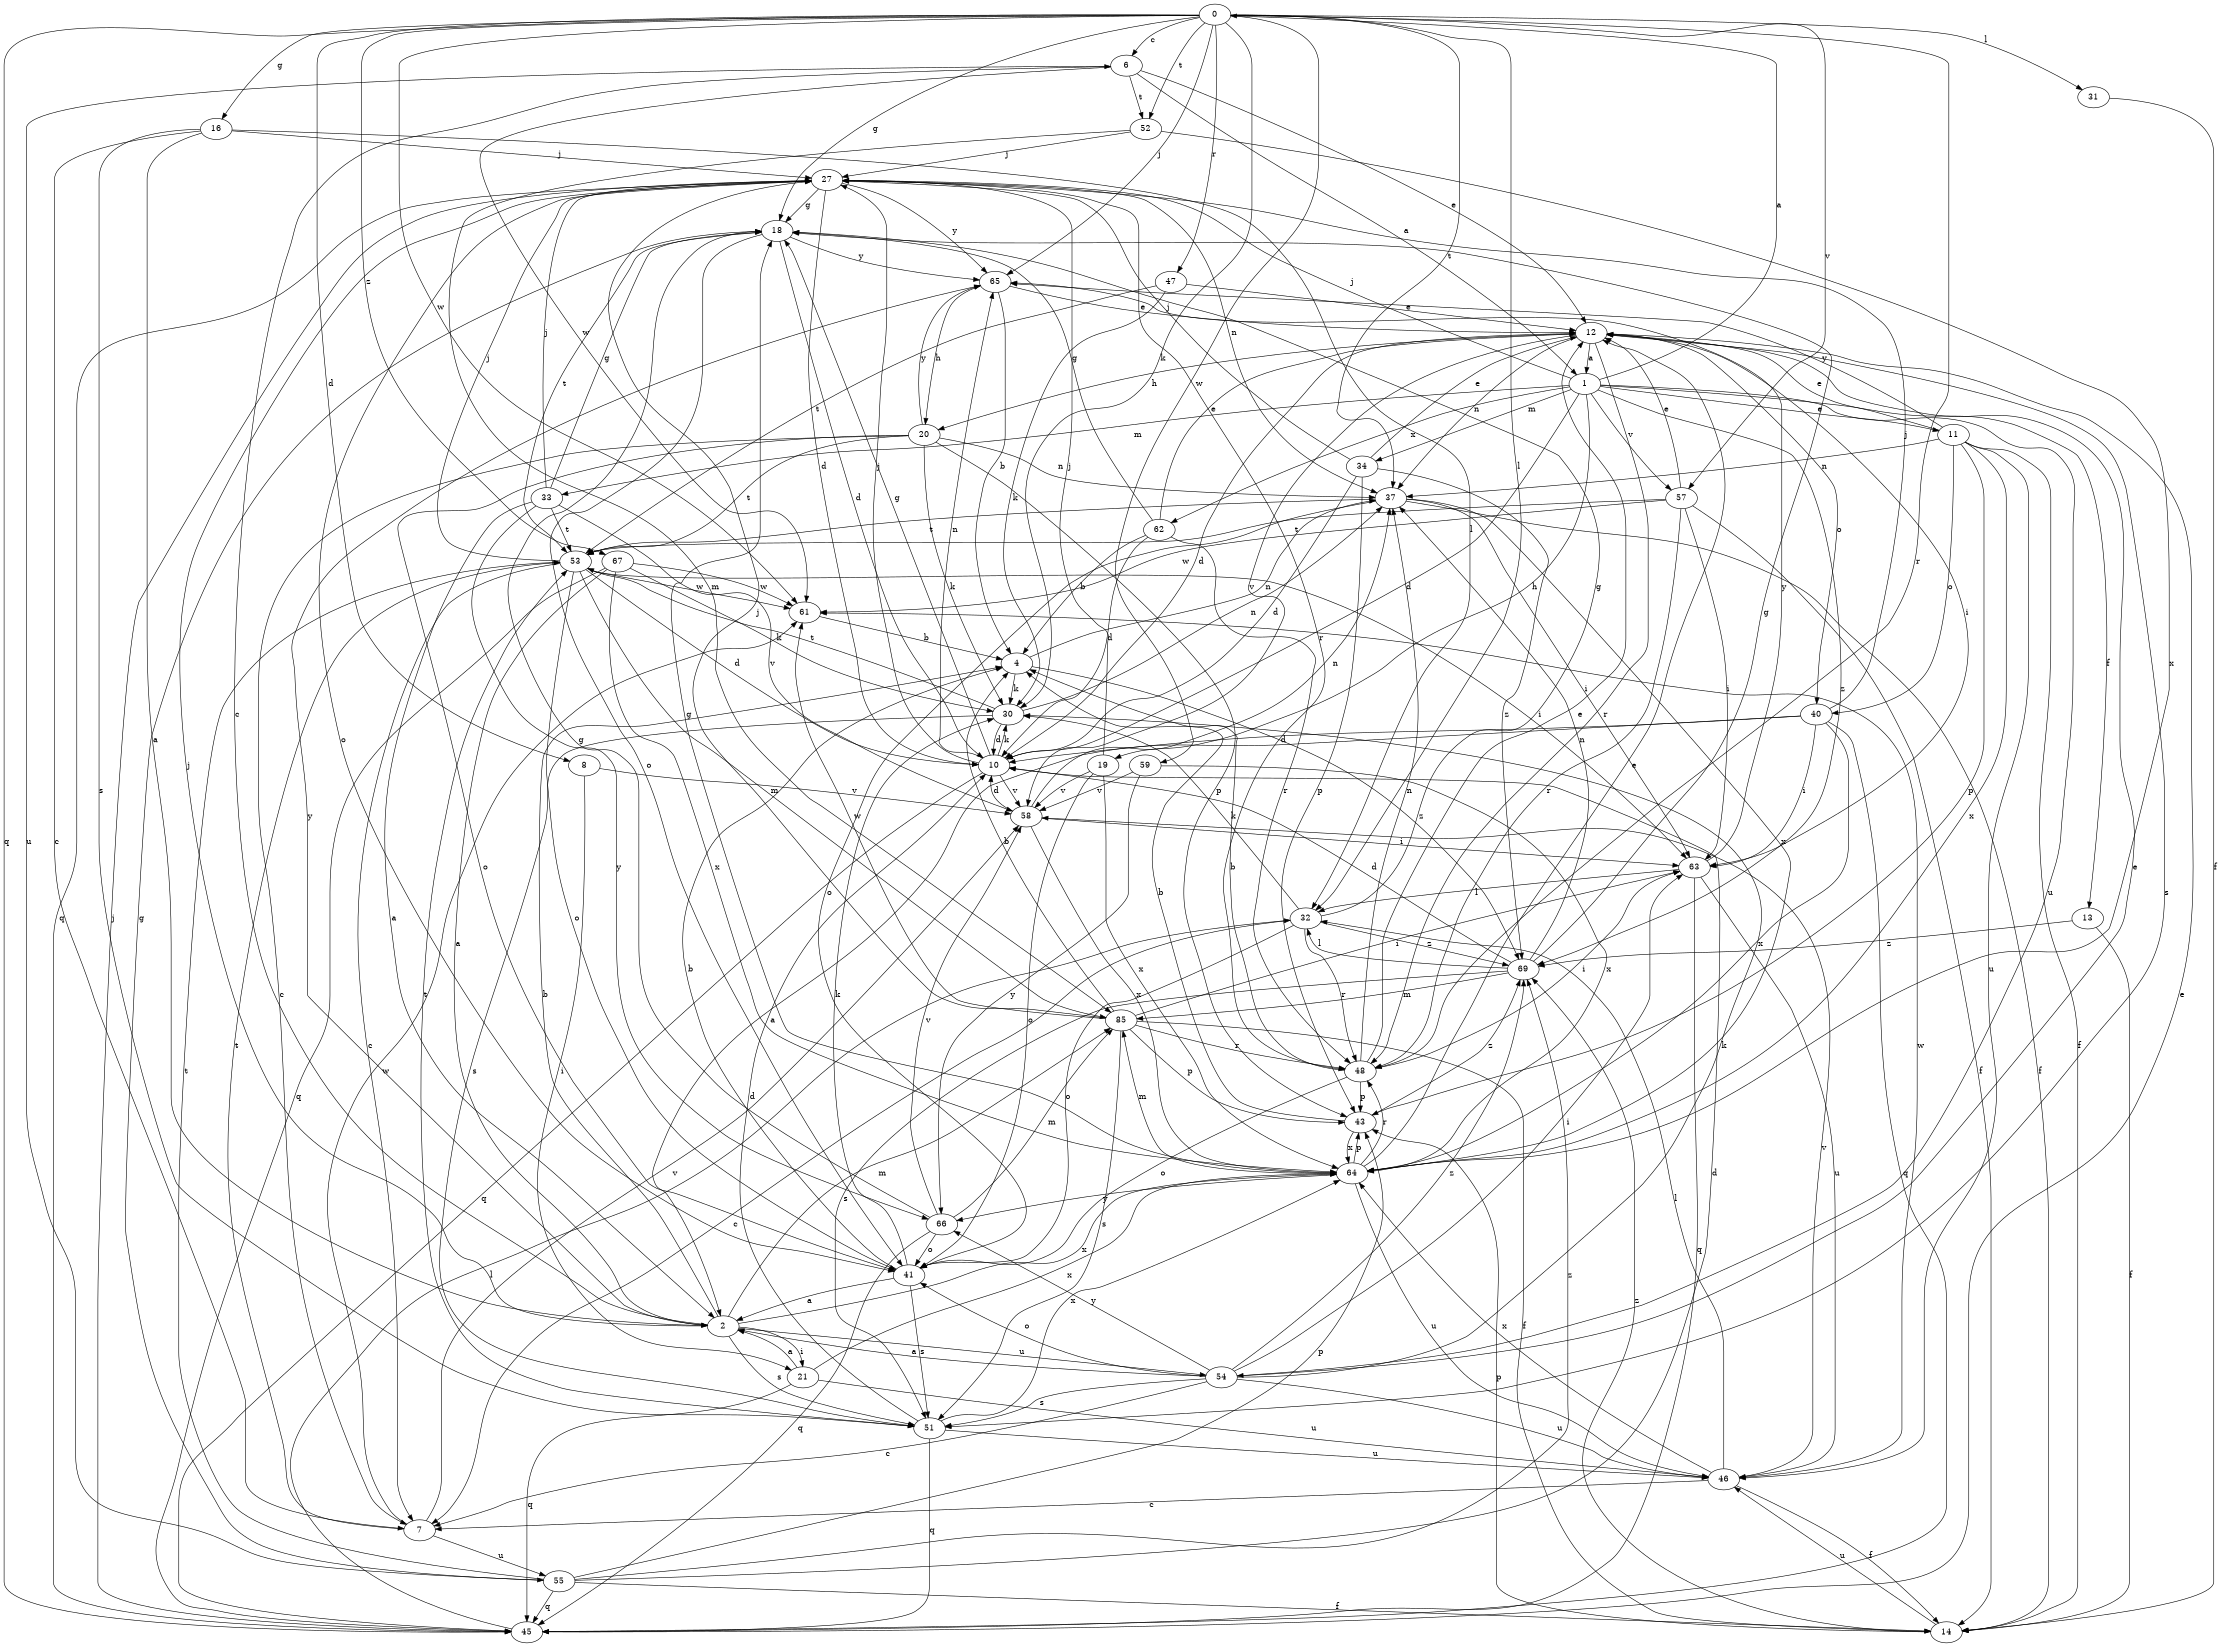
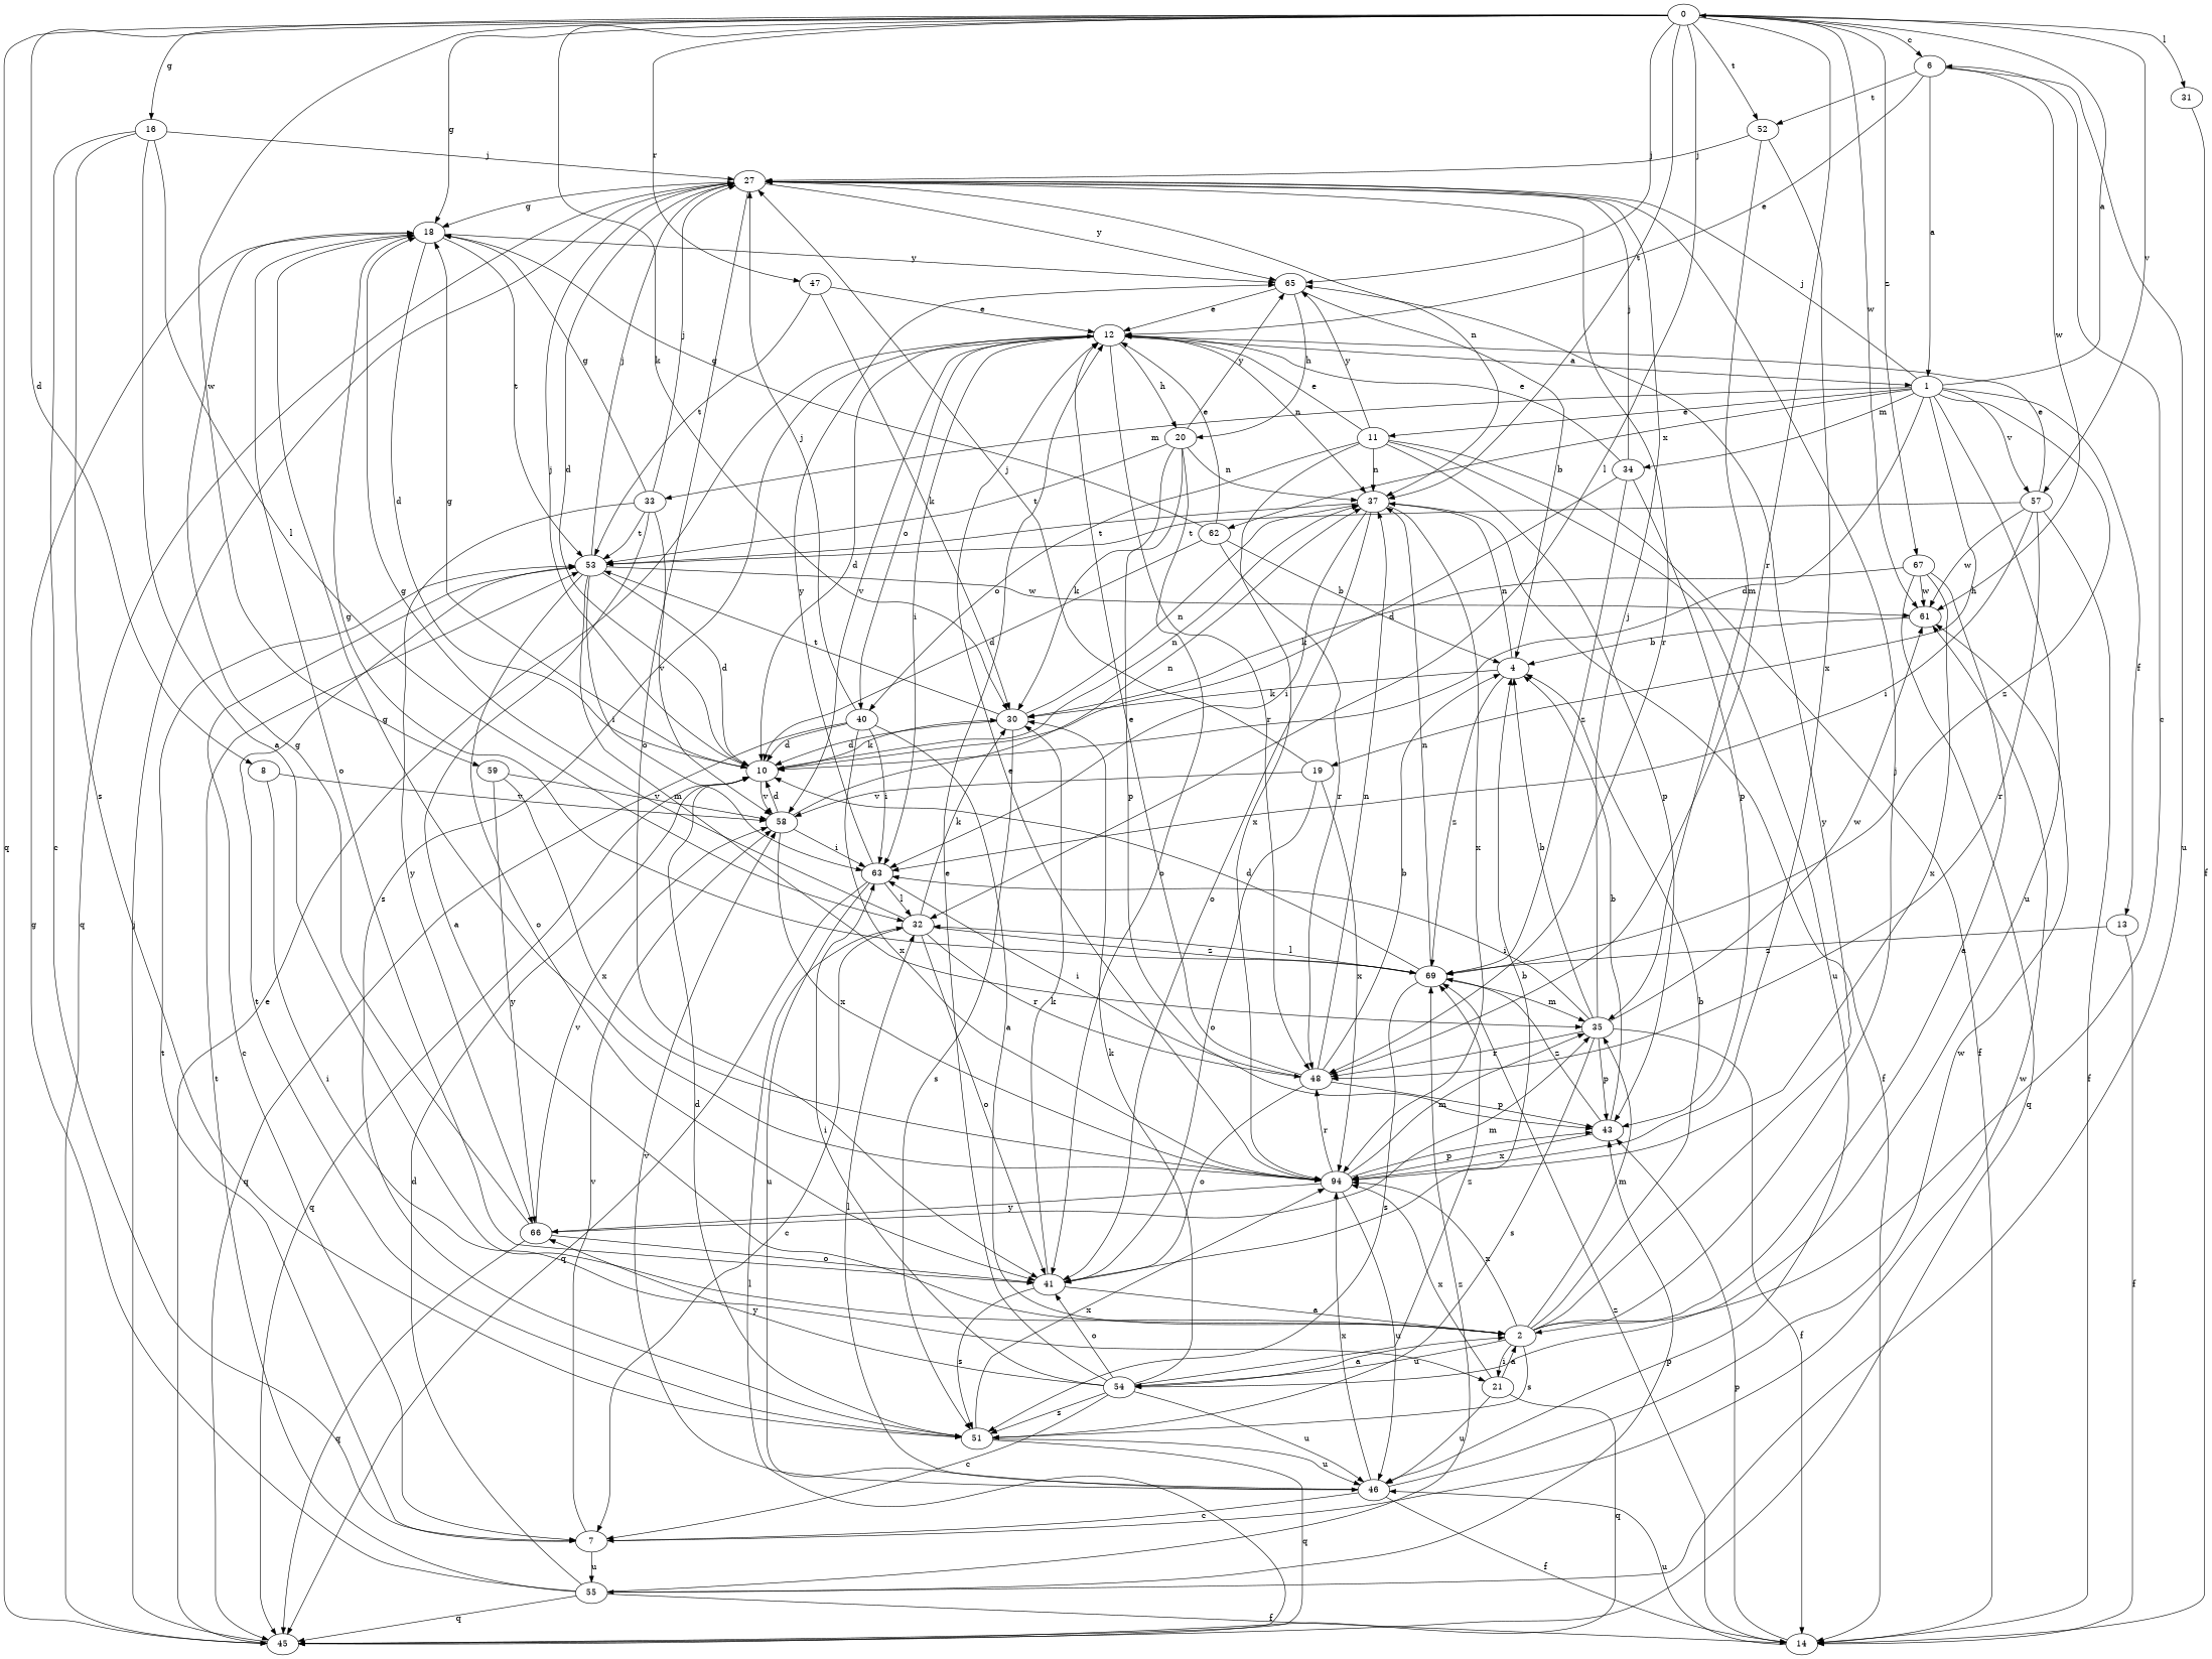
  strict digraph {
    0
    6
    8
    16
    18
    30
    31
    32
    37
    45
    47
    48
    52
    57
    59
    61
    65
    67
    1
    12
    55
    21
    58
    2
    27
    51
    7
    10
    53
    41
    14
    69
-   64
+   64 [label=94]
    n34 [label=63]
    4
    43
-   35 [label=85]
+   35
    66
    20
    11
    13
    19
    33
    34
    54
    62
    40
    n48 [label=46]
    0 -> 6 [label=c]
    0 -> 8 [label=d]
    0 -> 16 [label=g]
    0 -> 18 [label=g]
    0 -> 30 [label=k]
    0 -> 31 [label=l]
    0 -> 32 [label=l]
    0 -> 37 [label=t]
    0 -> 45 [label=q]
    0 -> 47 [label=r]
    0 -> 48 [label=r]
    0 -> 52 [label=t]
    0 -> 57 [label=v]
    0 -> 59 [label=w]
    0 -> 61 [label=w]
    0 -> 65 [label=j]
    0 -> 67 [label=z]
    6 -> 52 [label=t]
    6 -> 61 [label=w]
    6 -> 1 [label=a]
    6 -> 12 [label=e]
    6 -> 55 [label=u]
    8 -> 21 [label=i]
    8 -> 58 [label=v]
    16 -> 32 [label=l]
    16 -> 2 [label=a]
    16 -> 27 [label=j]
    16 -> 51 [label=s]
    16 -> 7 [label=c]
    18 -> 65 [label=y]
    18 -> 10 [label=d]
    18 -> 53 [label=t]
    18 -> 41 [label=o]
    30 -> 37 [label=n]
    30 -> 51 [label=s]
    30 -> 10 [label=d]
    30 -> 53 [label=t]
    31 -> 14 [label=f]
    32 -> 18 [label=g]
    32 -> 30 [label=k]
    32 -> 48 [label=r]
    32 -> 7 [label=c]
    32 -> 41 [label=o]
    32 -> 69 [label=z]
    37 -> 53 [label=t]
    37 -> 41 [label=o]
    37 -> 14 [label=f]
    37 -> 64 [label=x]
    37 -> n34 [label=i]
    45 -> 32 [label=l]
    45 -> 12 [label=e]
    45 -> 27 [label=j]
    47 -> 30 [label=k]
    47 -> 12 [label=e]
    47 -> 53 [label=t]
    48 -> 37 [label=n]
    48 -> 12 [label=e]
    48 -> 41 [label=o]
    48 -> n34 [label=i]
    48 -> 4 [label=b]
    48 -> 43 [label=p]
    52 -> 27 [label=j]
    52 -> 64 [label=x]
    52 -> 35 [label=m]
    57 -> 48 [label=r]
    57 -> 61 [label=w]
    57 -> 12 [label=e]
    57 -> 53 [label=t]
    57 -> 14 [label=f]
    57 -> n34 [label=i]
    59 -> 58 [label=v]
    59 -> 64 [label=x]
    59 -> 66 [label=y]
    61 -> 4 [label=b]
    65 -> 12 [label=e]
    65 -> 4 [label=b]
    65 -> 20 [label=h]
    67 -> 30 [label=k]
    67 -> 45 [label=q]
    67 -> 61 [label=w]
    67 -> 2 [label=a]
    67 -> 64 [label=x]
    1 -> 0 [label=a]
    1 -> 57 [label=v]
    1 -> 27 [label=j]
    1 -> 10 [label=d]
    1 -> 69 [label=z]
    1 -> 11 [label=e]
    1 -> 13 [label=f]
    1 -> 19 [label=h]
    1 -> 33 [label=m]
    1 -> 34 [label=m]
    1 -> 54 [label=u]
    1 -> 62 [label=x]
    12 -> 37 [label=n]
    12 -> 48 [label=r]
    12 -> 1 [label=a]
    12 -> 58 [label=v]
    12 -> 51 [label=s]
    12 -> 10 [label=d]
    12 -> n34 [label=i]
    12 -> 20 [label=h]
    12 -> 40 [label=o]
    55 -> 18 [label=g]
    55 -> 45 [label=q]
    55 -> 10 [label=d]
    55 -> 53 [label=t]
    55 -> 14 [label=f]
    55 -> 69 [label=z]
    55 -> 43 [label=p]
    21 -> 45 [label=q]
    21 -> 2 [label=a]
    21 -> 64 [label=x]
    21 -> n48 [label=u]
    58 -> 37 [label=n]
    58 -> 10 [label=d]
    58 -> 64 [label=x]
    58 -> n34 [label=i]
    2 -> 6 [label=c]
    2 -> 65 [label=y]
    2 -> 21 [label=i]
    2 -> 27 [label=j]
    2 -> 51 [label=s]
    2 -> 64 [label=x]
    2 -> 4 [label=b]
    2 -> 35 [label=m]
    2 -> 54 [label=u]
    27 -> 18 [label=g]
    27 -> 37 [label=n]
    27 -> 45 [label=q]
    27 -> 48 [label=r]
    27 -> 65 [label=y]
    27 -> 10 [label=d]
    27 -> 41 [label=o]
    51 -> 45 [label=q]
    51 -> 10 [label=d]
    51 -> 53 [label=t]
    51 -> 64 [label=x]
    51 -> n48 [label=u]
    7 -> 61 [label=w]
    7 -> 55 [label=u]
    7 -> 58 [label=v]
    7 -> 53 [label=t]
    10 -> 18 [label=g]
    10 -> 30 [label=k]
-   10 -> 65 [label=n]
+   10 -> 37 [label=n]
    10 -> 45 [label=q]
    10 -> 58 [label=v]
    10 -> 27 [label=j]
    53 -> 61 [label=w]
    53 -> 27 [label=j]
    53 -> 7 [label=c]
    53 -> 10 [label=d]
    53 -> 41 [label=o]
    53 -> n34 [label=i]
    53 -> 35 [label=m]
    41 -> 30 [label=k]
    41 -> 2 [label=a]
    41 -> 51 [label=s]
    41 -> 4 [label=b]
    14 -> 69 [label=z]
    14 -> 43 [label=p]
    14 -> n48 [label=u]
    69 -> 18 [label=g]
    69 -> 32 [label=l]
    69 -> 37 [label=n]
    69 -> 51 [label=s]
    69 -> 10 [label=d]
    69 -> 35 [label=m]
    64 -> 18 [label=g]
    64 -> 48 [label=r]
    64 -> 12 [label=e]
    64 -> 43 [label=p]
    64 -> 35 [label=m]
    64 -> 66 [label=y]
    64 -> n48 [label=u]
    n34 -> 32 [label=l]
    n34 -> 45 [label=q]
    n34 -> 65 [label=y]
    n34 -> n48 [label=u]
    4 -> 30 [label=k]
    4 -> 37 [label=n]
    4 -> 69 [label=z]
    43 -> 69 [label=z]
    43 -> 64 [label=x]
    43 -> 4 [label=b]
    35 -> 48 [label=r]
    35 -> 61 [label=w]
    35 -> 27 [label=j]
    35 -> 51 [label=s]
    35 -> 14 [label=f]
    35 -> n34 [label=i]
    35 -> 4 [label=b]
    35 -> 43 [label=p]
    66 -> 18 [label=g]
    66 -> 45 [label=q]
    66 -> 58 [label=v]
    66 -> 41 [label=o]
    66 -> 35 [label=m]
    20 -> 30 [label=k]
    20 -> 37 [label=n]
    20 -> 65 [label=y]
-   20 -> 7 [label=c]
    20 -> 53 [label=t]
    20 -> 41 [label=o]
    20 -> 43 [label=p]
    11 -> 37 [label=n]
    11 -> 65 [label=y]
    11 -> 12 [label=e]
    11 -> 14 [label=f]
    11 -> 64 [label=x]
    11 -> 43 [label=p]
    11 -> 40 [label=o]
    11 -> n48 [label=u]
    13 -> 14 [label=f]
    13 -> 69 [label=z]
    19 -> 58 [label=v]
    19 -> 27 [label=j]
    19 -> 41 [label=o]
    19 -> 64 [label=x]
    33 -> 18 [label=g]
    33 -> 58 [label=v]
    33 -> 2 [label=a]
    33 -> 27 [label=j]
    33 -> 53 [label=t]
    33 -> 66 [label=y]
    34 -> 12 [label=e]
    34 -> 27 [label=j]
    34 -> 10 [label=d]
    34 -> 69 [label=z]
    34 -> 43 [label=p]
    54 -> 30 [label=k]
    54 -> 12 [label=e]
    54 -> 2 [label=a]
    54 -> 51 [label=s]
    54 -> 7 [label=c]
    54 -> 41 [label=o]
    54 -> 69 [label=z]
    54 -> n34 [label=i]
    54 -> 66 [label=y]
    54 -> n48 [label=u]
    62 -> 18 [label=g]
    62 -> 48 [label=r]
    62 -> 12 [label=e]
    62 -> 10 [label=d]
    62 -> 4 [label=b]
    40 -> 45 [label=q]
    40 -> 2 [label=a]
    40 -> 27 [label=j]
    40 -> 10 [label=d]
    40 -> 64 [label=x]
    40 -> n34 [label=i]
    n48 -> 32 [label=l]
    n48 -> 61 [label=w]
    n48 -> 58 [label=v]
    n48 -> 7 [label=c]
    n48 -> 14 [label=f]
    n48 -> 64 [label=x]
  }
